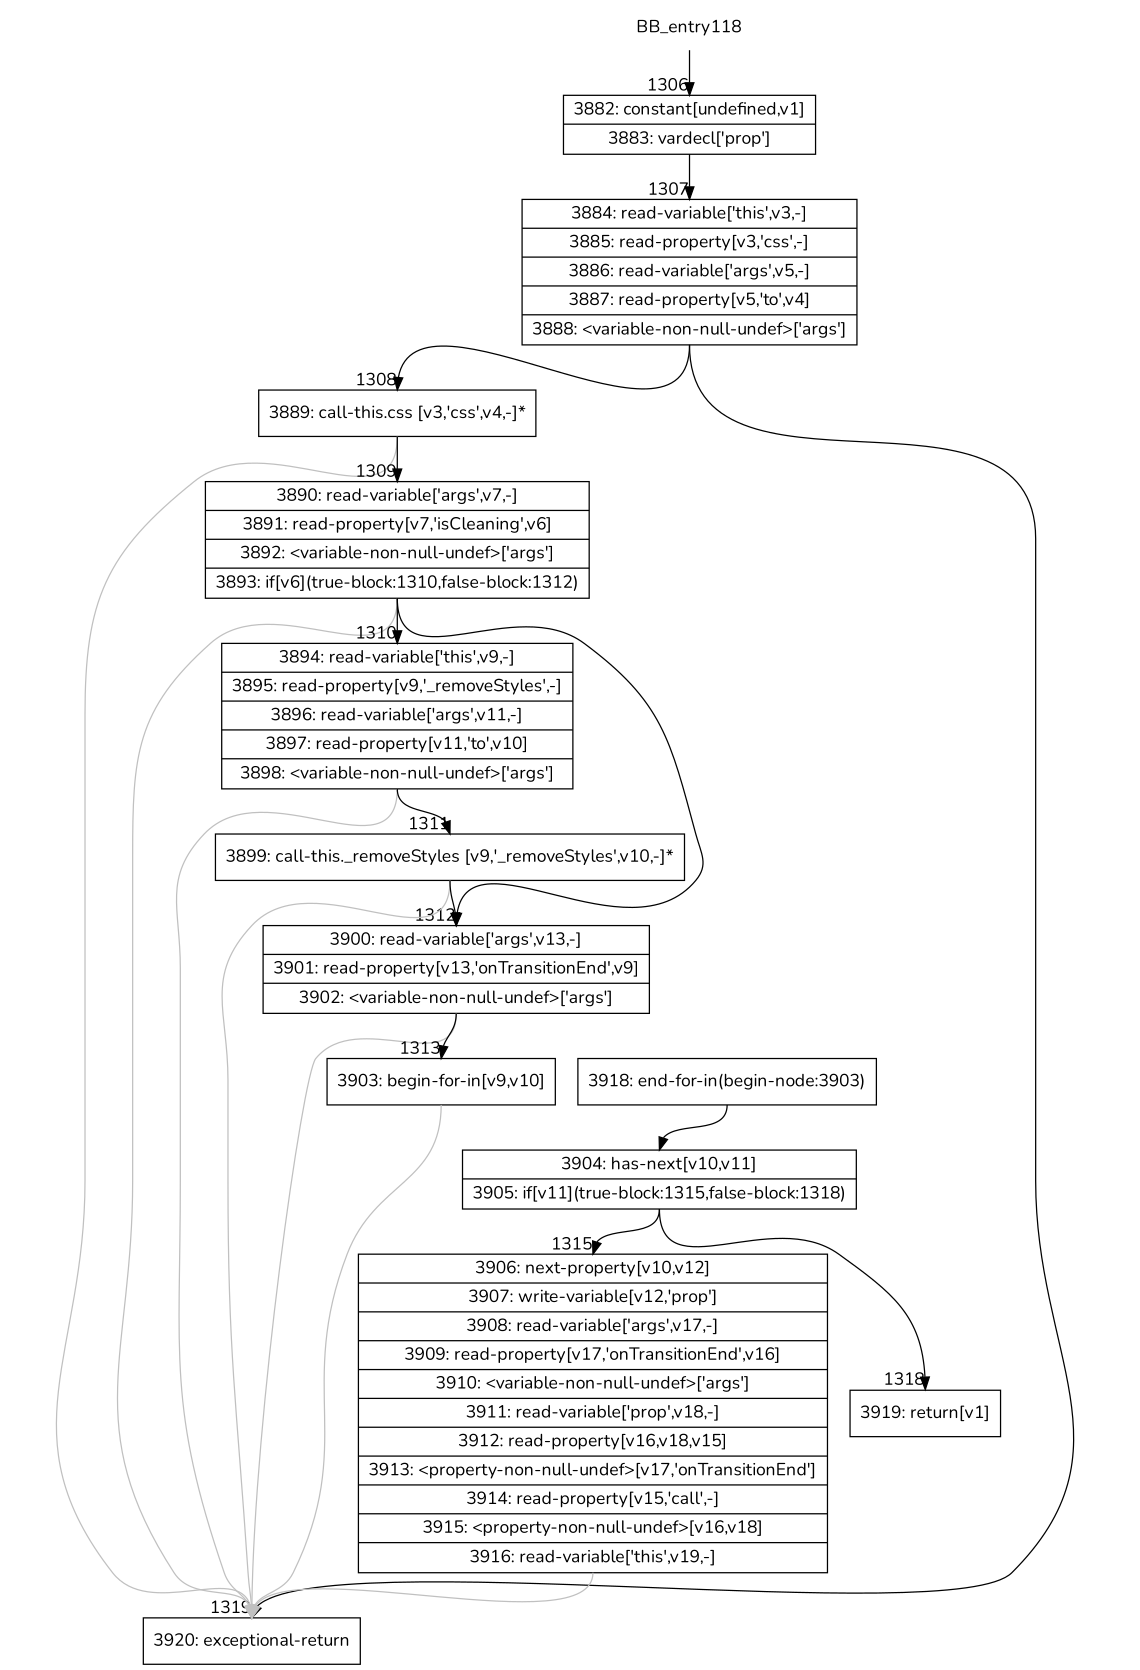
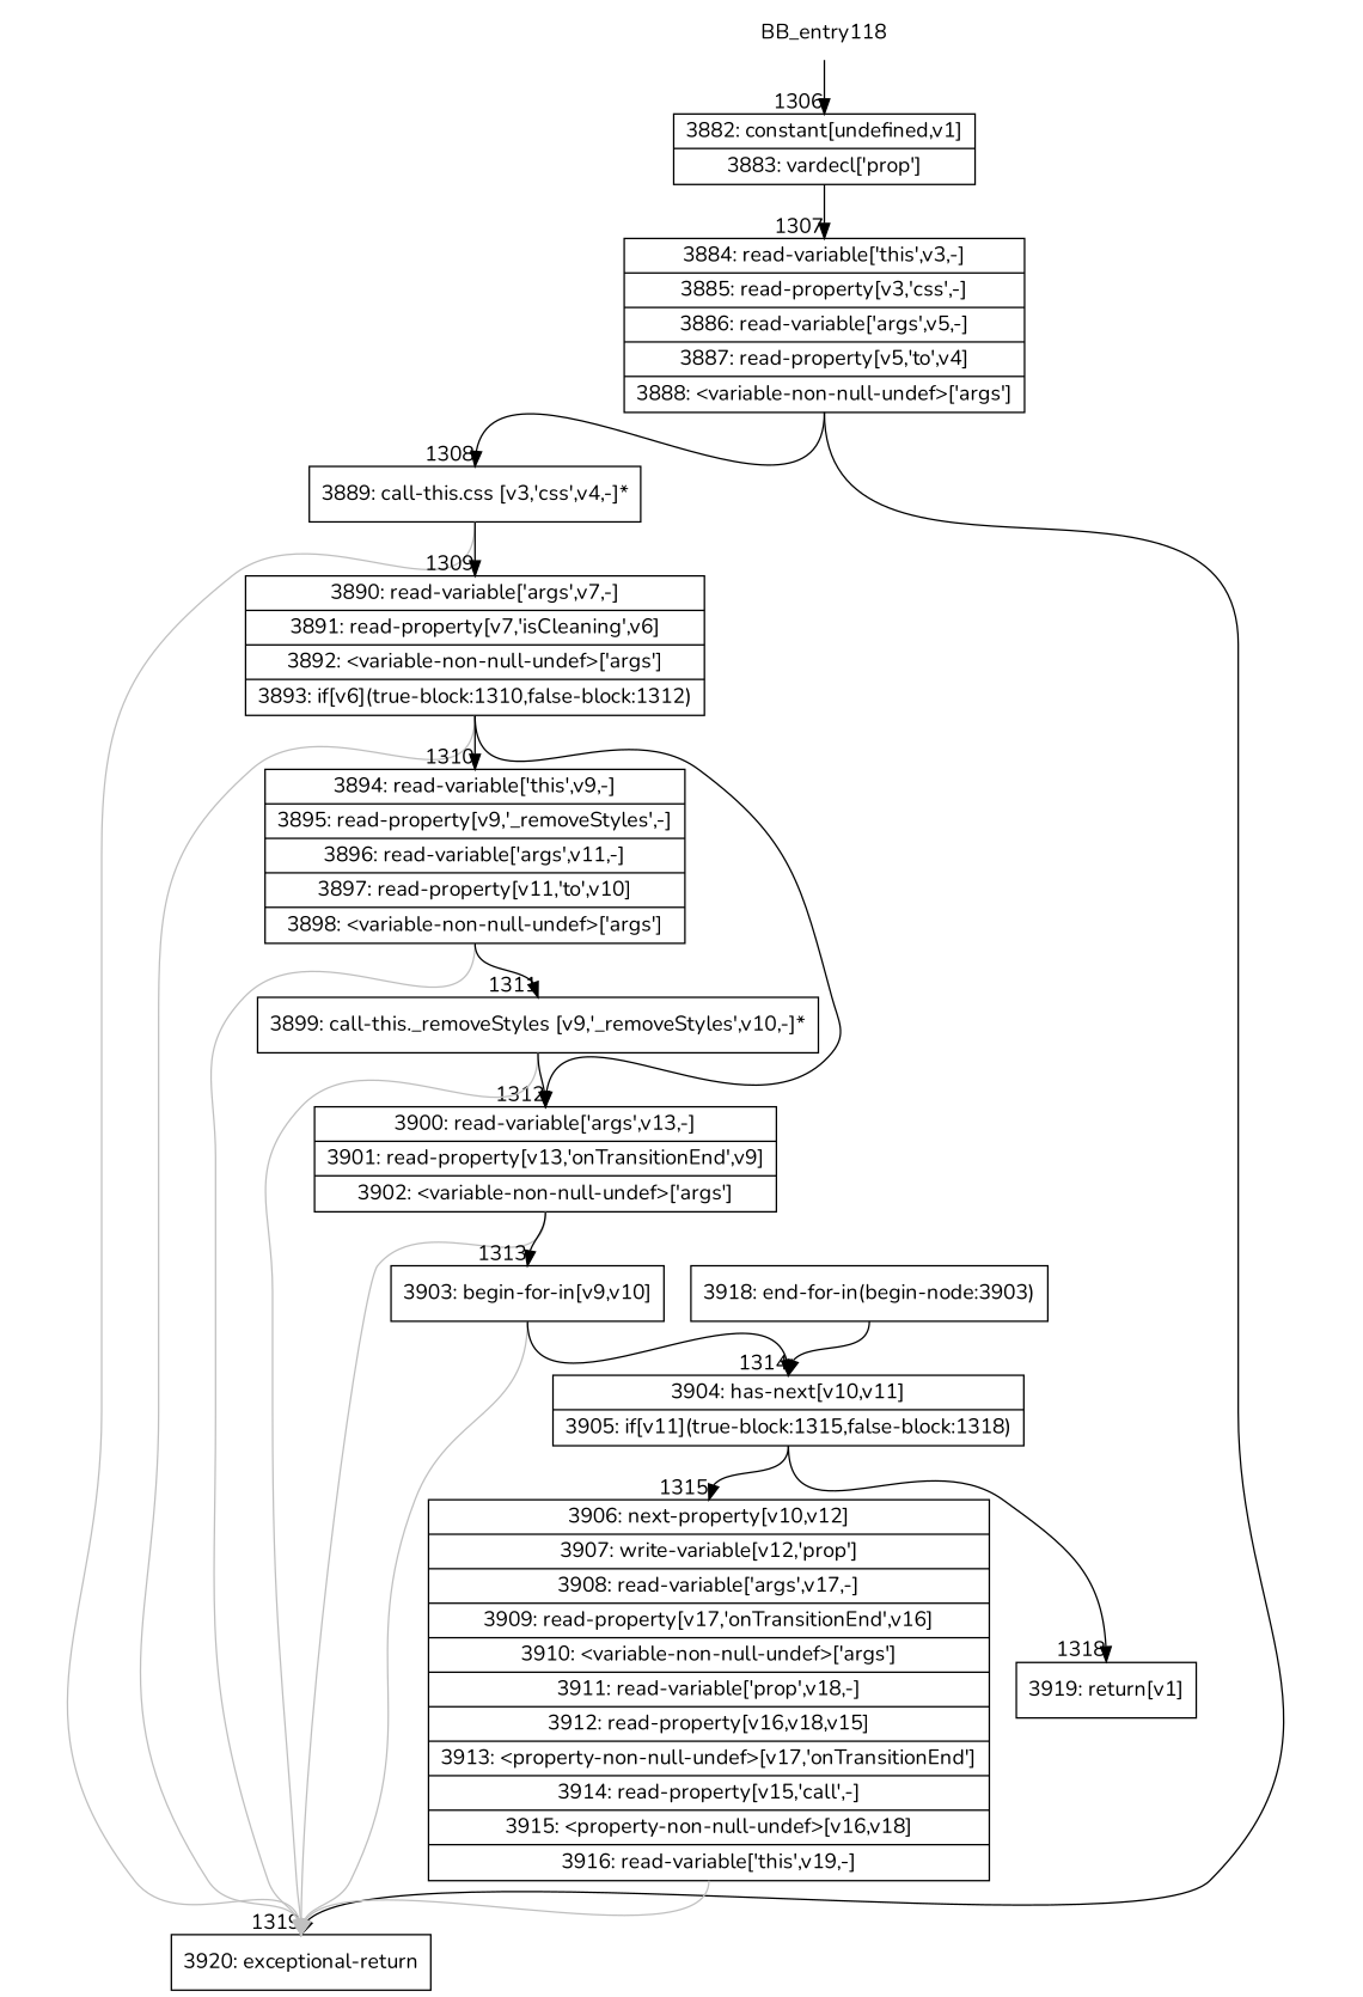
  digraph {
    fontname=Nunito
    rankdir=TD
    node [fontname=Nunito shape=record]
    edge [fontname=Nunito headport=n tailport=s]
    BB_entry118 [shape=none]
    n2 [label="{3882: constant[undefined,v1]|3883: vardecl['prop']}"]
    n3 [label="{3884: read-variable['this',v3,-]|3885: read-property[v3,'css',-]|3886: read-variable['args',v5,-]|3887: read-property[v5,'to',v4]|3888: \<variable-non-null-undef\>['args']}"]
    n4 [label="{3889: call-this.css [v3,'css',v4,-]*}"]
    n5 [label="{3920: exceptional-return}"]
    n6 [label="{3890: read-variable['args',v7,-]|3891: read-property[v7,'isCleaning',v6]|3892: \<variable-non-null-undef\>['args']|3893: if[v6](true-block:1310,false-block:1312)}"]
    n7 [label="{3894: read-variable['this',v9,-]|3895: read-property[v9,'_removeStyles',-]|3896: read-variable['args',v11,-]|3897: read-property[v11,'to',v10]|3898: \<variable-non-null-undef\>['args']}"]
    n8 [label="{3900: read-variable['args',v13,-]|3901: read-property[v13,'onTransitionEnd',v9]|3902: \<variable-non-null-undef\>['args']}"]
    n9 [label="{3899: call-this._removeStyles [v9,'_removeStyles',v10,-]*}"]
    n10 [label="{3903: begin-for-in[v9,v10]}"]
    n11 [label="{3904: has-next[v10,v11]|3905: if[v11](true-block:1315,false-block:1318)}"]
    n12 [label="{3906: next-property[v10,v12]|3907: write-variable[v12,'prop']|3908: read-variable['args',v17,-]|3909: read-property[v17,'onTransitionEnd',v16]|3910: \<variable-non-null-undef\>['args']|3911: read-variable['prop',v18,-]|3912: read-property[v16,v18,v15]|3913: \<property-non-null-undef\>[v17,'onTransitionEnd']|3914: read-property[v15,'call',-]|3915: \<property-non-null-undef\>[v16,v18]|3916: read-variable['this',v19,-]}"]
    n13 [label="{3919: return[v1]}"]
    n14 [label="{3918: end-for-in(begin-node:3903)}"]
    BB_entry118 -> n2 [headlabel="    1306"]
    n2 -> n3 [headlabel="      1307"]
    n3 -> n4 [headlabel="      1308"]
    n3 -> n5 [color=black headlabel="      1319"]
    n4 -> n5 [color=gray]
    n4 -> n6 [headlabel="      1309"]
    n6 -> n5 [color=gray]
    n6 -> n7 [headlabel="      1310"]
    n6 -> n8 [headlabel="      1312"]
    n7 -> n5 [color=gray]
    n7 -> n9 [headlabel="      1311"]
    n8 -> n5 [color=gray]
    n8 -> n10 [headlabel="      1313"]
    n9 -> n5 [color=gray]
    n9 -> n8
    n10 -> n5 [color=gray]
+   n10 -> n11 [headlabel="      1314"]
    n11 -> n12 [headlabel="      1315"]
    n11 -> n13 [headlabel="      1318"]
    n12 -> n5 [color=gray]
    n14 -> n11
  }
